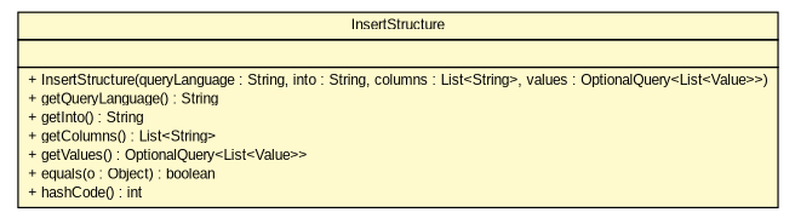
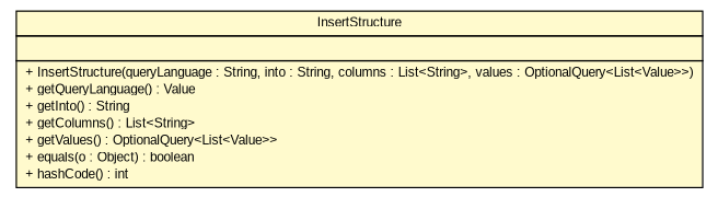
  digraph {
    nodesep=0.25
    ranksep=0.5
-   n1 [fontcolor=black fontname=arial fontsize=10.0 label=<<table title="br.gov.to.sefaz.persistence.query.structure.insert.InsertStructure" border="0" cellborder="1" cellspacing="0" cellpadding="2" port="p" bgcolor="lemonChiffon" href="./InsertStructure.html"> 		<tr><td><table border="0" cellspacing="0" cellpadding="1"> <tr><td align="center" balign="center"> InsertStructure </td></tr> 		</table></td></tr> 		<tr><td><table border="0" cellspacing="0" cellpadding="1"> <tr><td align="left" balign="left">  </td></tr> 		</table></td></tr> 		<tr><td><table border="0" cellspacing="0" cellpadding="1"> <tr><td align="left" balign="left"> + InsertStructure(queryLanguage : String, into : String, columns : List&lt;String&gt;, values : OptionalQuery&lt;List&lt;Value&gt;&gt;) </td></tr> <tr><td align="left" balign="left"> + getQueryLanguage() : String </td></tr> <tr><td align="left" balign="left"> + getInto() : String </td></tr> <tr><td align="left" balign="left"> + getColumns() : List&lt;String&gt; </td></tr> <tr><td align="left" balign="left"> + getValues() : OptionalQuery&lt;List&lt;Value&gt;&gt; </td></tr> <tr><td align="left" balign="left"> + equals(o : Object) : boolean </td></tr> <tr><td align="left" balign="left"> + hashCode() : int </td></tr> 		</table></td></tr> 		</table>> shape=plaintext]
+   n1 [fontcolor=black fontname=arial fontsize=10.0 label=<<table title="br.gov.to.sefaz.persistence.query.structure.insert.InsertStructure" border="0" cellborder="1" cellspacing="0" cellpadding="2" port="p" bgcolor="lemonChiffon" href="./InsertStructure.html"> 		<tr><td><table border="0" cellspacing="0" cellpadding="1"> <tr><td align="center" balign="center"> InsertStructure </td></tr> 		</table></td></tr> 		<tr><td><table border="0" cellspacing="0" cellpadding="1"> <tr><td align="left" balign="left">  </td></tr> 		</table></td></tr> 		<tr><td><table border="0" cellspacing="0" cellpadding="1"> <tr><td align="left" balign="left"> + InsertStructure(queryLanguage : String, into : String, columns : List&lt;String&gt;, values : OptionalQuery&lt;List&lt;Value&gt;&gt;) </td></tr> <tr><td align="left" balign="left"> + getQueryLanguage() : Value </td></tr> <tr><td align="left" balign="left"> + getInto() : String </td></tr> <tr><td align="left" balign="left"> + getColumns() : List&lt;String&gt; </td></tr> <tr><td align="left" balign="left"> + getValues() : OptionalQuery&lt;List&lt;Value&gt;&gt; </td></tr> <tr><td align="left" balign="left"> + equals(o : Object) : boolean </td></tr> <tr><td align="left" balign="left"> + hashCode() : int </td></tr> 		</table></td></tr> 		</table>> shape=plaintext]
  }
